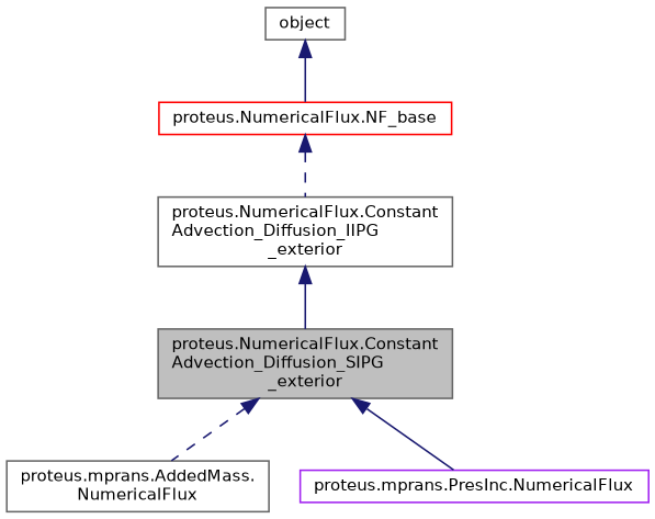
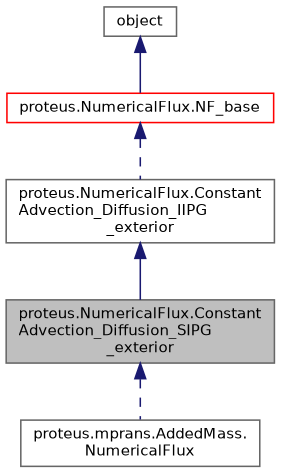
  digraph {
    node [color=gray40 fillcolor=white fontname=Helvetica fontsize=10 shape=record style=filled]
    edge [color=midnightblue dir=back fontname=Helvetica fontsize=10 labelfontname=Helvetica labelfontsize=10 style=solid]
    n1 [fillcolor=grey75 fontcolor=black height=0.2 label="proteus.NumericalFlux.Constant\lAdvection_Diffusion_SIPG\l_exterior" width=0.4]
    n2 [height=0.2 label="proteus.mprans.AddedMass.\lNumericalFlux" width=0.4]
-   n3 [color=purple height=0.2 label="proteus.mprans.PresInc.NumericalFlux" width=0.4]
    n4 [height=0.2 label="proteus.NumericalFlux.Constant\lAdvection_Diffusion_IIPG\l_exterior" width=0.4]
    n5 [color=red height=0.2 label="proteus.NumericalFlux.NF_base" width=0.4]
    n6 [height=0.2 label=object width=0.4]
    n1 -> n2 [style=dashed]
-   n1 -> n3
    n4 -> n1
    n5 -> n4 [style=dashed]
    n6 -> n5
  }
